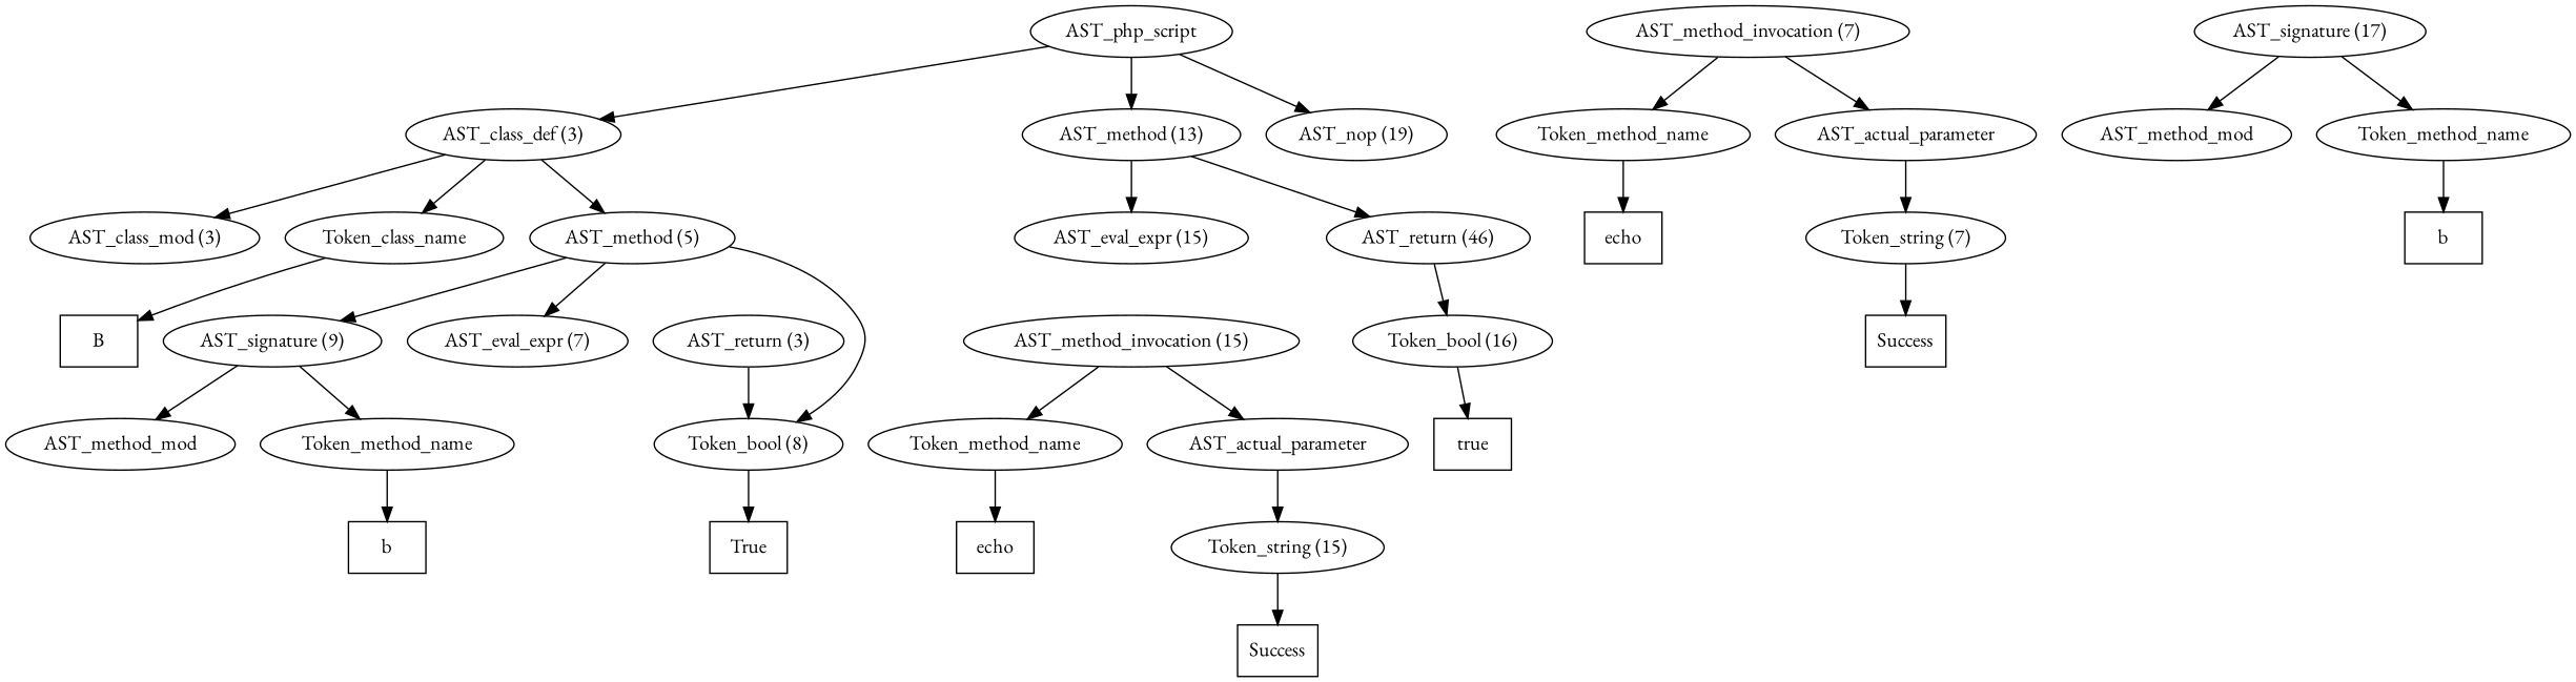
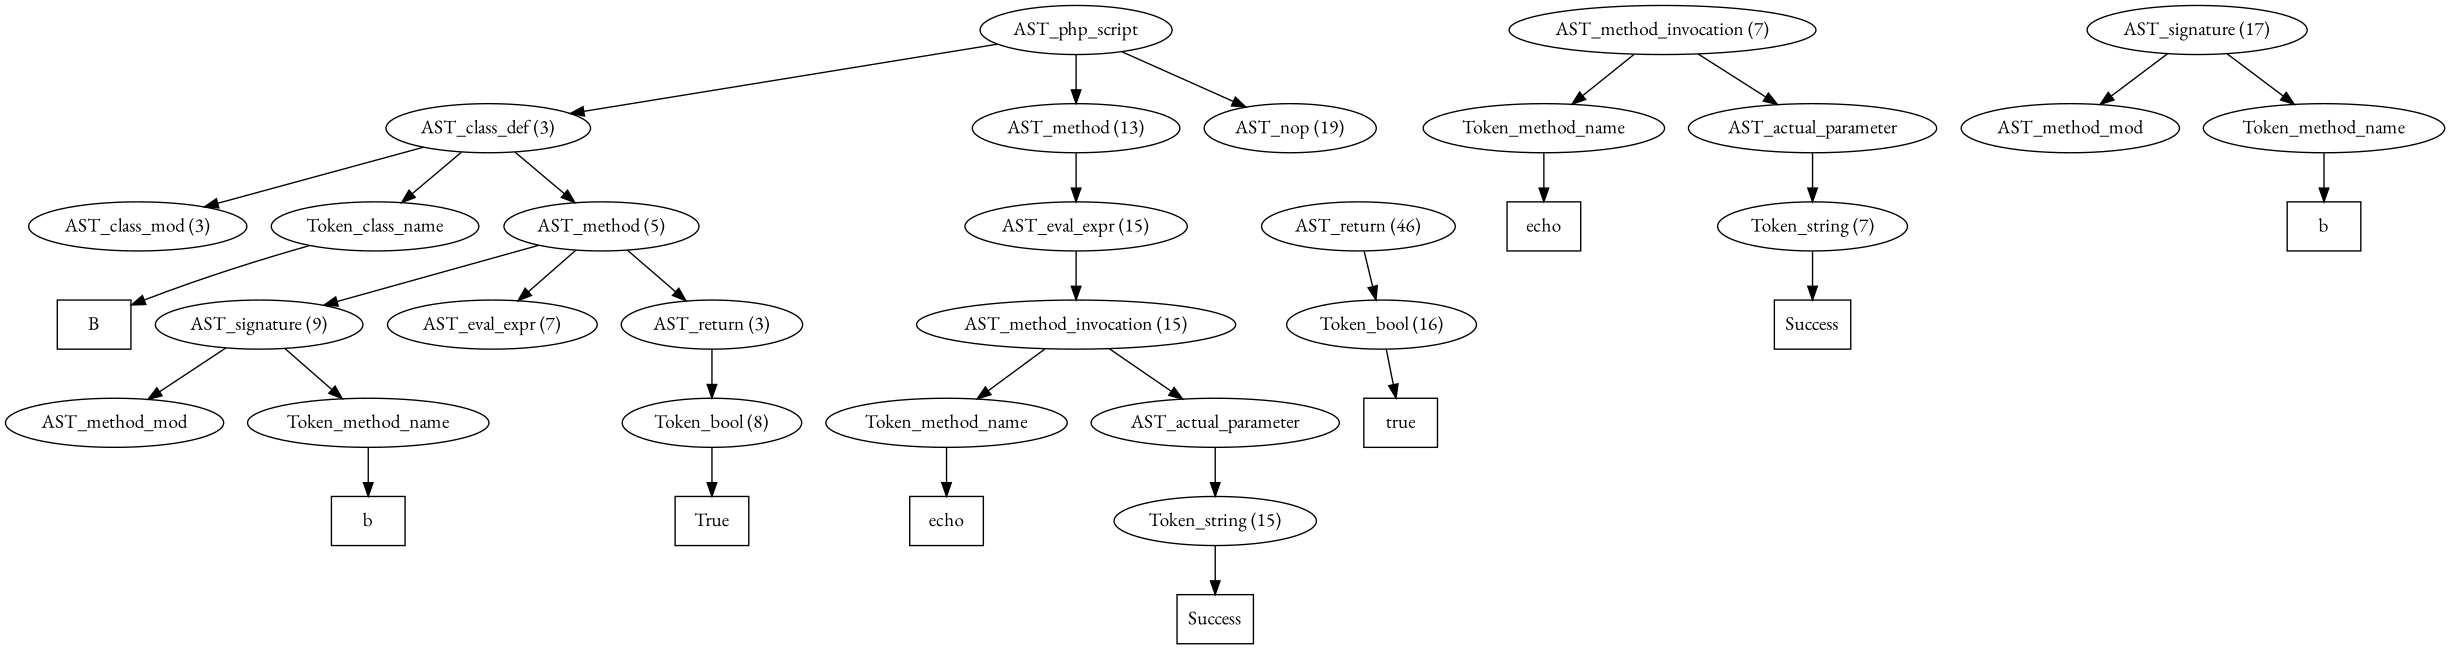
  digraph {
    fontname="EB Garamond"
    node [fontname="EB Garamond"]
    edge [fontname="EB Garamond"]
    n1 [label=AST_php_script]
    n2 [label="AST_class_def (3)"]
    n3 [label="AST_method (13)"]
    n4 [label="AST_nop (19)"]
    n5 [label="AST_class_mod (3)"]
    n6 [label=Token_class_name]
    n7 [label="AST_method (5)"]
    n8 [label="AST_eval_expr (15)"]
    n9 [label="AST_return (46)"]
    n10 [label=B shape=box]
    n11 [label="AST_signature (9)"]
    n12 [label="AST_eval_expr (7)"]
    n13 [label="AST_return (3)"]
    n14 [label=AST_method_mod]
    n15 [label=Token_method_name]
    n16 [label="Token_bool (8)"]
    n17 [label=b shape=box]
    n18 [label="AST_method_invocation (7)"]
    n19 [label=Token_method_name]
    n20 [label=AST_actual_parameter]
    n21 [label=echo shape=box]
    n22 [label="Token_string (7)"]
    n23 [label=Success shape=box]
    n24 [label=True shape=box]
    n25 [label="AST_signature (17)"]
    n26 [label=AST_method_mod]
    n27 [label=Token_method_name]
    n28 [label="AST_method_invocation (15)"]
    n29 [label="Token_bool (16)"]
    n30 [label=b shape=box]
    n31 [label=Token_method_name]
    n32 [label=AST_actual_parameter]
    n33 [label=echo shape=box]
    n34 [label="Token_string (15)"]
    n35 [label=Success shape=box]
    n36 [label=true shape=box]
    n1 -> n2
    n1 -> n3
    n1 -> n4
    n2 -> n5
    n2 -> n6
    n2 -> n7
    n3 -> n8
-   n3 -> n9
    n6 -> n10
    n7 -> n11
    n7 -> n12
-   n7 -> n16
+   n7 -> n13
+   n8 -> n28
    n9 -> n29
    n11 -> n14
    n11 -> n15
    n13 -> n16
    n15 -> n17
    n16 -> n24
    n18 -> n19
    n18 -> n20
    n19 -> n21
    n20 -> n22
    n22 -> n23
    n25 -> n26
    n25 -> n27
    n27 -> n30
    n28 -> n31
    n28 -> n32
    n29 -> n36
    n31 -> n33
    n32 -> n34
    n34 -> n35
  }
